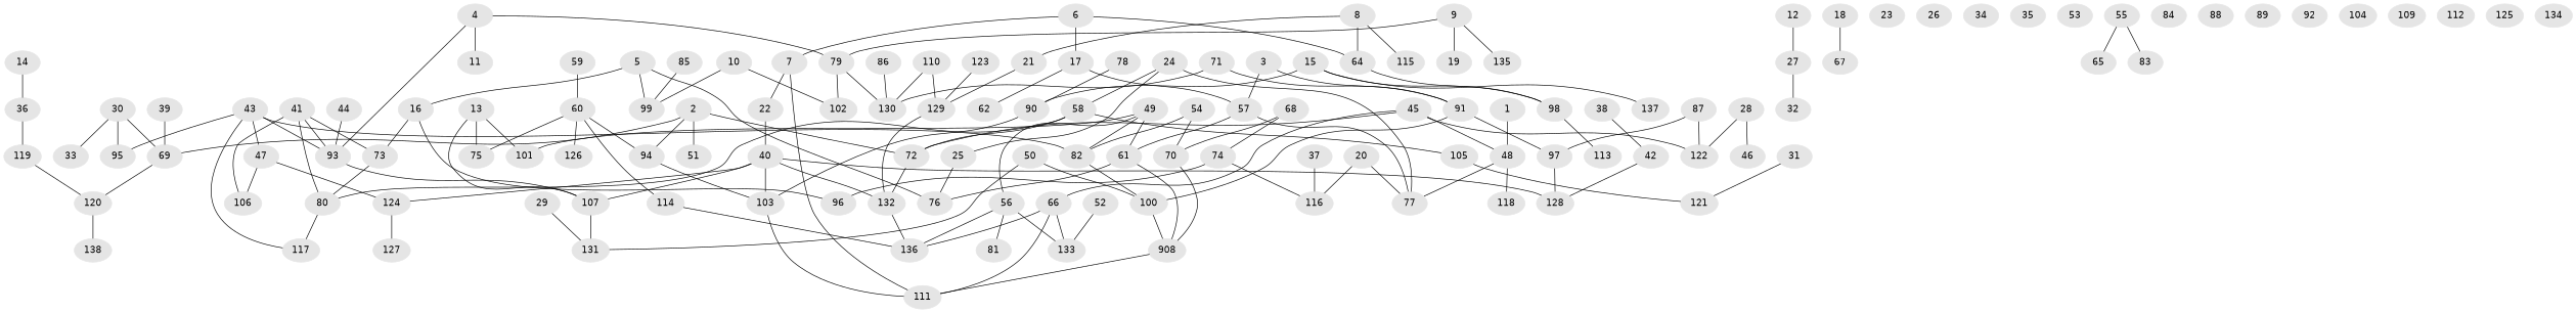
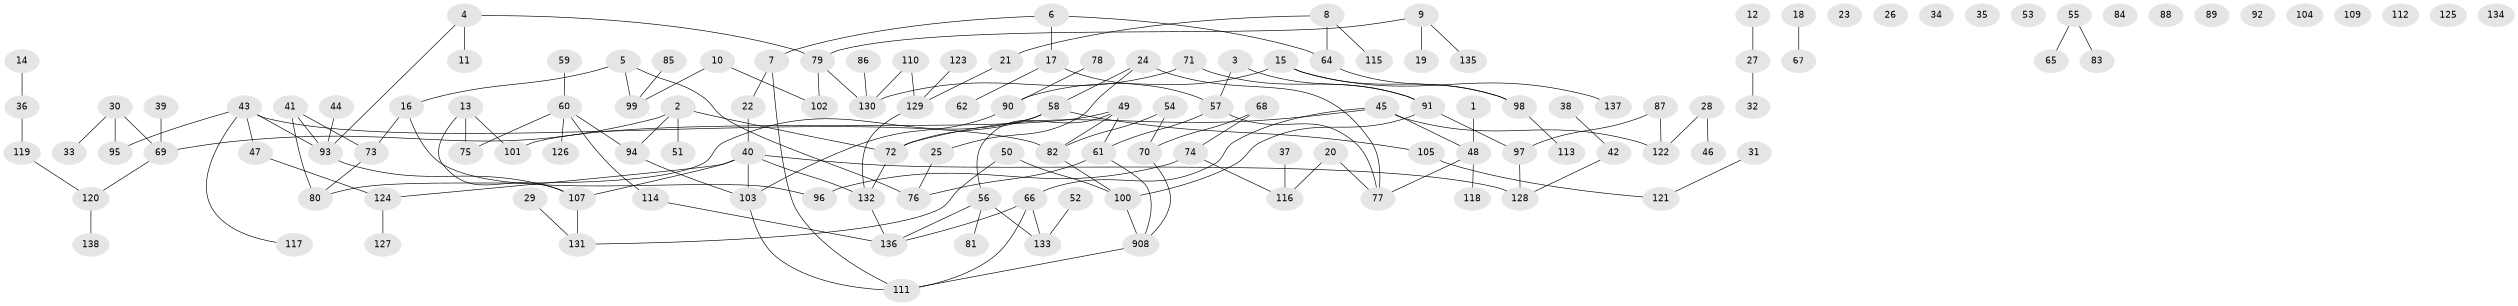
  graph {
    fontname="DejaVu Sans"
    node [color=gray90 fontname="DejaVu Sans" style=filled]
    edge [fontname="DejaVu Sans"]
    1
    48
    77
    118
    2
    51
    69
    72
    94
    120
    132
    103
    3
    57
    91
    61
    100
    97
    4
    11
    79
    93
    102
    130
    107
    5
    16
    76
    99
    73
    96
    6
    7
    17
    64
    22
    111
    62
    98
    40
    8
    21
    115
    129
    9
    19
    135
    10
    12
    27
    32
    13
    75
    101
    131
    14
    36
    119
    15
    90
    137
    113
    80
    18
    67
    20
    116
    124
    128
    23
    24
    25
    58
    105
    26
    28
    46
    122
    29
    30
    33
    95
    31
    121
    34
    35
    37
    38
    42
    39
    127
    136
    41
-   106
    117
    43
    47
    82
    44
    45
    66
    133
    49
    56
    81
    n106 [label=908]
    50
    52
    53
    54
    70
    55
    65
    83
    59
    60
    114
    126
    68
    74
    138
    71
    78
    84
    85
    86
    87
    88
    89
    92
    104
    109
    110
    112
    123
    125
    134
    1 -- 48
    48 -- 77
    48 -- 118
    2 -- 51
    2 -- 69
    2 -- 72
    2 -- 94
    69 -- 120
    72 -- 132
    94 -- 103
    120 -- 138
    132 -- 136
    103 -- 111
    3 -- 57
    3 -- 91
    57 -- 77
    57 -- 61
    91 -- 100
    91 -- 97
    61 -- 76
    61 -- n106
    100 -- n106
    97 -- 128
    4 -- 11
    4 -- 79
    4 -- 93
    79 -- 102
    79 -- 130
    93 -- 107
    107 -- 131
    5 -- 16
    5 -- 76
    5 -- 99
    16 -- 73
    16 -- 96
    73 -- 80
    6 -- 7
    6 -- 17
    6 -- 64
    7 -- 22
    7 -- 111
    17 -- 57
    17 -- 62
    64 -- 98
    22 -- 40
    98 -- 113
    40 -- 132
    40 -- 103
    40 -- 107
    40 -- 124
    40 -- 128
    8 -- 64
    8 -- 21
    8 -- 115
    21 -- 129
    129 -- 132
    9 -- 79
    9 -- 19
    9 -- 135
    10 -- 102
    10 -- 99
    12 -- 27
    27 -- 32
    13 -- 107
    13 -- 75
    13 -- 101
    14 -- 36
    36 -- 119
    119 -- 120
    15 -- 98
    15 -- 90
    15 -- 137
    90 -- 103
-   80 -- 117
    18 -- 67
    20 -- 77
    20 -- 116
    124 -- 127
    24 -- 77
    24 -- 25
    24 -- 58
    25 -- 76
    58 -- 72
    58 -- 80
    58 -- 105
    105 -- 121
    28 -- 46
    28 -- 122
    29 -- 131
    30 -- 69
    30 -- 33
    30 -- 95
    31 -- 121
    37 -- 116
    38 -- 42
    42 -- 128
    39 -- 69
    41 -- 93
    41 -- 73
    41 -- 80
-   41 -- 106
    43 -- 93
    43 -- 95
    43 -- 117
    43 -- 47
    43 -- 82
    47 -- 124
-   47 -- 106
    82 -- 100
    44 -- 93
    45 -- 48
    45 -- 72
    45 -- 122
    45 -- 66
    66 -- 111
    66 -- 136
    66 -- 133
    49 -- 61
    49 -- 101
    49 -- 82
    49 -- 56
    56 -- 136
    56 -- 133
    56 -- 81
    n106 -- 111
    50 -- 100
    50 -- 131
    52 -- 133
    54 -- 82
    54 -- 70
    70 -- n106
    55 -- 65
    55 -- 83
    59 -- 60
    60 -- 94
    60 -- 75
    60 -- 114
    60 -- 126
    114 -- 136
    68 -- 70
    68 -- 74
    74 -- 96
    74 -- 116
    71 -- 91
    71 -- 130
    78 -- 90
    85 -- 99
    86 -- 130
    87 -- 97
    87 -- 122
    110 -- 130
    110 -- 129
    123 -- 129
  }
